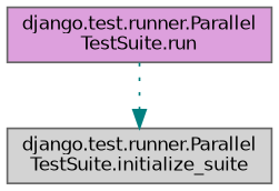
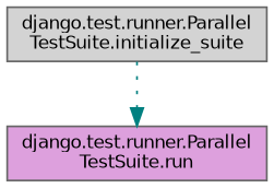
  digraph {
    rankdir=TB
    node [fontname=Helvetica fontsize=10 shape=box style=filled]
    n1 [color=gray40 fillcolor=plum fontcolor=black height=0.2 label="django.test.runner.Parallel\lTestSuite.run" width=0.4]
    n2 [color=grey40 fillcolor=lightgrey height=0.2 label="django.test.runner.Parallel\lTestSuite.initialize_suite" width=0.4]
-   n1 -> n2 [color=teal fontname=Helvetica fontsize=10 labelfontname=Helvetica labelfontsize=10 style=dotted]
+   n2 -> n1 [color=teal fontname=Helvetica fontsize=10 labelfontname=Helvetica labelfontsize=10 style=dotted]
  }
